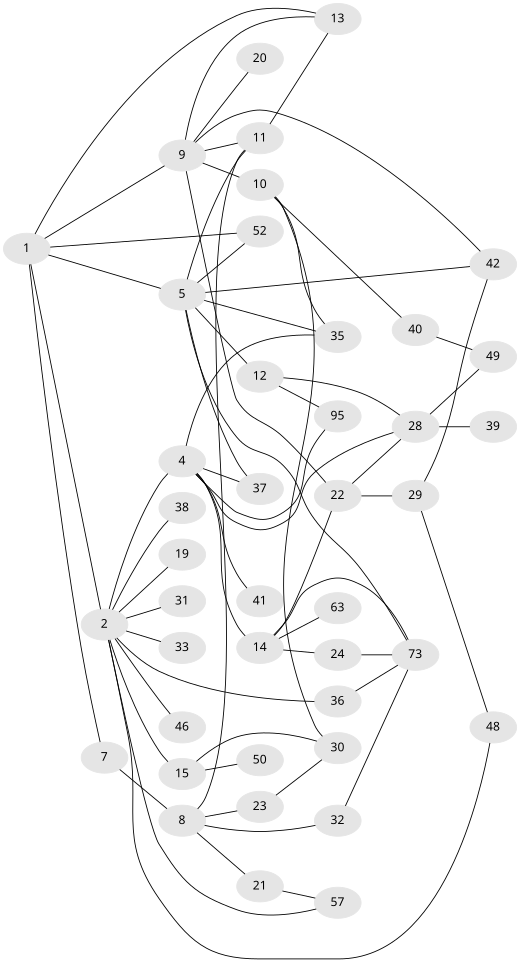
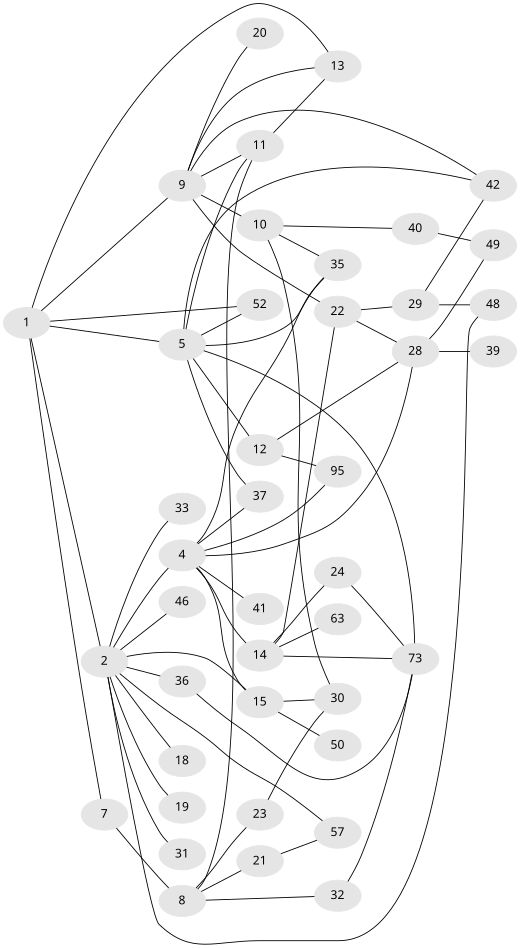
  graph {
    fontname="Noto Sans"
    rankdir=LR
    node [color=gray90 fontname="Noto Sans" style=filled]
    edge [fontname="Noto Sans"]
    1 [super="+3"]
    2 [super="+6"]
    5 [super="+25"]
    7
    9 [super="+16"]
    13 [super="+47"]
    52
    4 [super="+58"]
    15 [super="+26"]
-   18 [label=38]
+   18
    19
    31
    33
    36
    46 [super="+56"]
    48
    57
    35 [super="+43"]
    37 [super="+55"]
    11
    12 [super="+34"]
    42 [super="+61"]
    n23 [label=73 super="+62"]
    8 [super="+17"]
    10
    20
    22 [super="+60"]
    14 [super="+59"]
    28 [super="+44"]
    41
    n31 [label=95]
    30 [super="+38"]
    50
    24
    63
    39 [super="+51"]
    49
    21
    23 [super="+27"]
    32
    40 [super="+64"]
    29
    1 -- 2 [weight=2]
    1 -- 5
    1 -- 7
    1 -- 9 [weight=2]
    1 -- 13
    1 -- 52
    2 -- 4
    2 -- 15
    2 -- 18
    2 -- 19
    2 -- 31
    2 -- 33
    2 -- 36
    2 -- 46
    2 -- 48
    2 -- 57
    5 -- 52
    5 -- 35
    5 -- 37
    5 -- 11
    5 -- 12
    5 -- 42
    5 -- n23
    7 -- 8
    9 -- 13
    9 -- 11
    9 -- 42
    9 -- 10
    9 -- 20
    9 -- 22
+   4 -- 15
    4 -- 35
    4 -- 37
    4 -- 14
    4 -- 28
    4 -- 41
    4 -- n31
    15 -- 30
    15 -- 50
    36 -- n23
    11 -- 13
    12 -- 28
    12 -- n31
    8 -- 11
    8 -- 21
    8 -- 23
    8 -- 32
    10 -- 35
    10 -- 30
    10 -- 40
    22 -- 28
    22 -- 29
    14 -- n23
    14 -- 22
    14 -- 24
    14 -- 63
    28 -- 39 [weight=2]
    28 -- 49
    24 -- n23
    21 -- 57
    23 -- 30
    32 -- n23
    40 -- 49
    29 -- 48
    29 -- 42
  }
